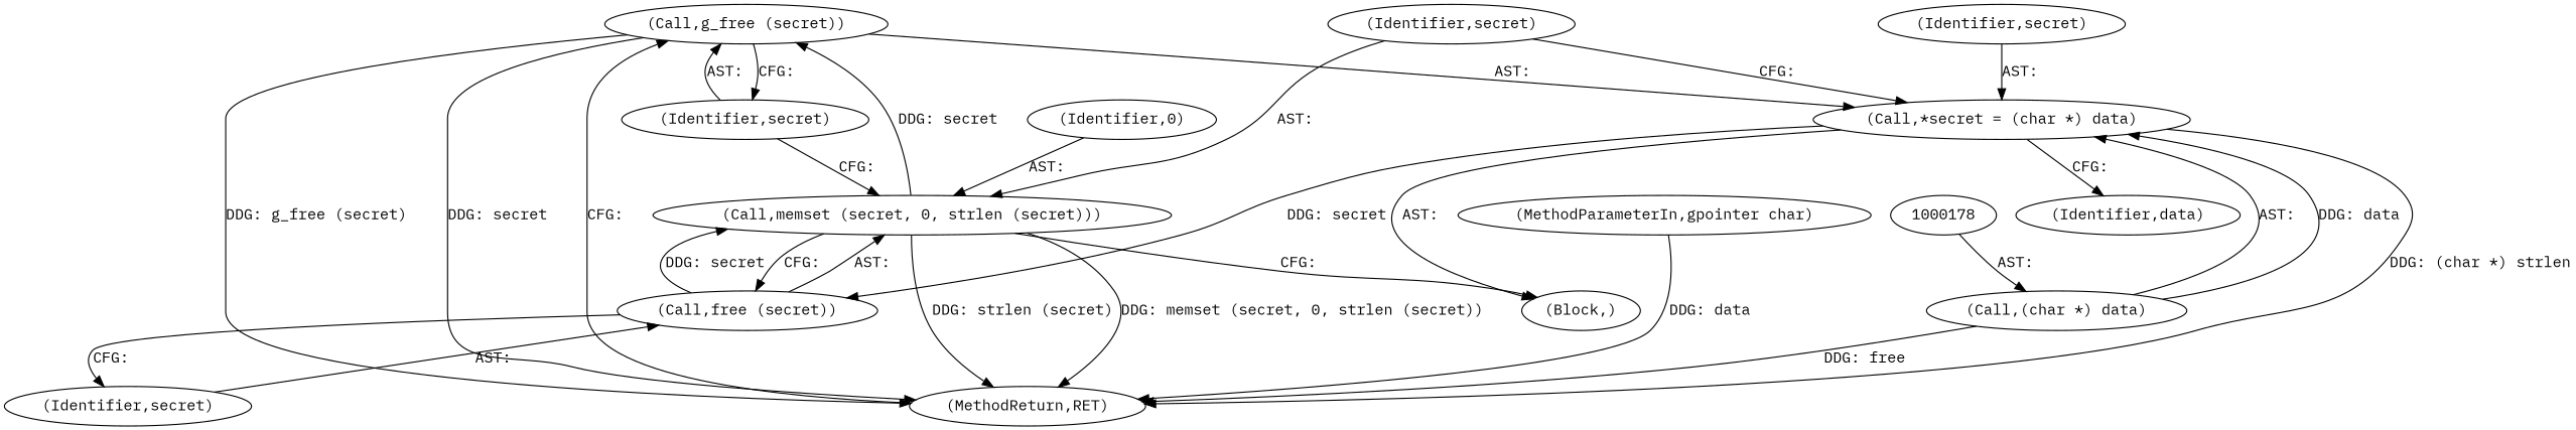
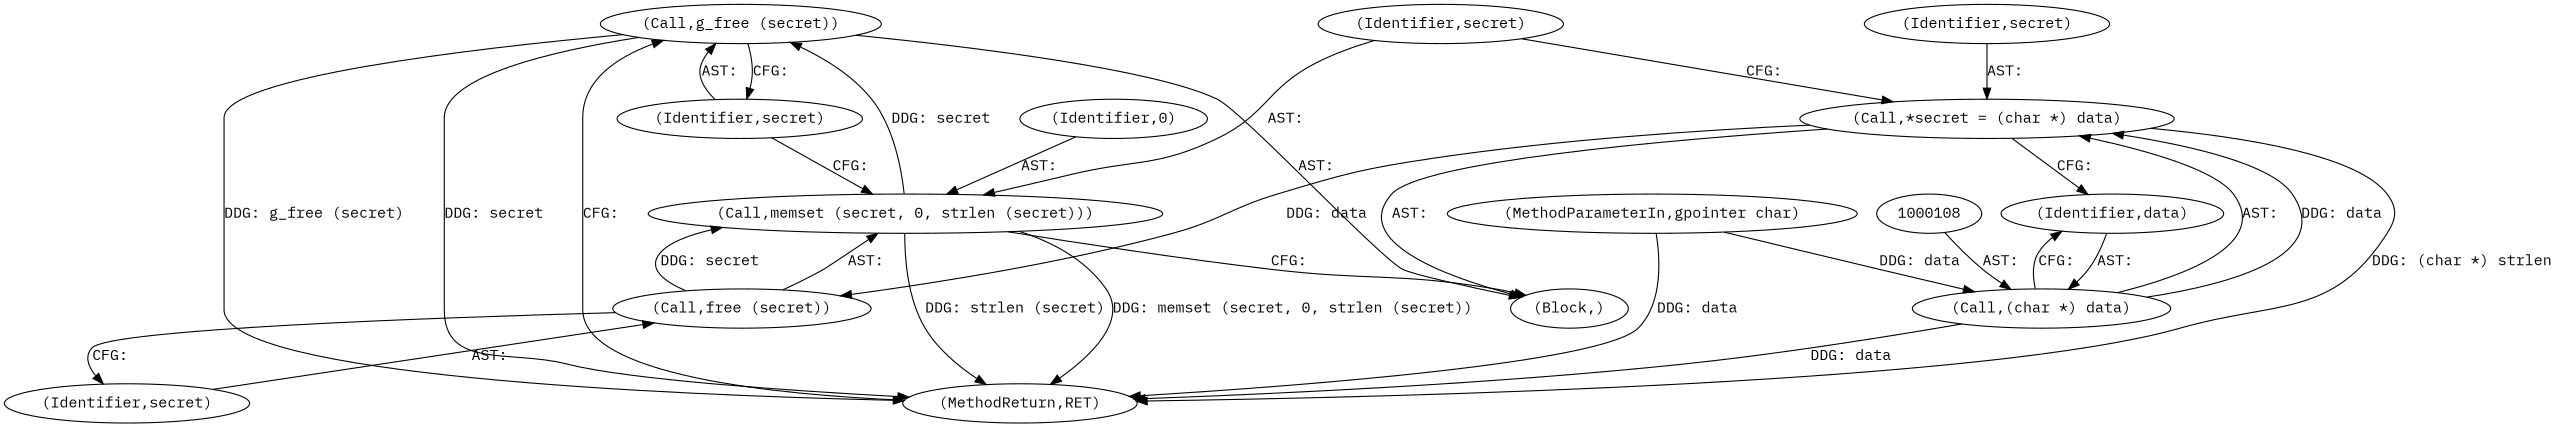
  digraph {
    fontname="IBM Plex Mono"
    node [fontname="IBM Plex Mono"]
    edge [fontname="IBM Plex Mono"]
    n1 [label="(Call,g_free (secret))"]
    n2 [label="(Identifier,secret)"]
    n3 [label="(MethodReturn,RET)"]
    n4 [label="(Block,)"]
    n5 [label="(Call,memset (secret, 0, strlen (secret)))"]
    n6 [label="(Call,free (secret))"]
    n7 [label="(Identifier,secret)"]
    n8 [label="(Call,*secret = (char *) data)"]
    n9 [label="(Identifier,data)"]
    n10 [label="(Call,(char *) data)"]
    n11 [label="(MethodParameterIn,gpointer char)"]
    n12 [label="(Identifier,secret)"]
    n13 [label="(Identifier,0)"]
    n14 [label="(Identifier,secret)"]
-   1000108 [label=1000178]
+   1000108
    n1 -> n2 [label="CFG: "]
    n1 -> n3 [label="DDG: g_free (secret)"]
    n1 -> n3 [label="DDG: secret"]
-   n1 -> n8 [label="AST: "]
+   n1 -> n4 [label="AST: "]
    n2 -> n1 [label="AST: "]
    n2 -> n5 [label="CFG: "]
    n3 -> n1 [label="CFG: "]
    n5 -> n1 [label="DDG: secret"]
    n5 -> n3 [label="DDG: strlen (secret)"]
    n5 -> n3 [label="DDG: memset (secret, 0, strlen (secret))"]
    n5 -> n4 [label="CFG: "]
-   n5 -> n6 [label="CFG: "]
    n6 -> n5 [label="AST: "]
    n6 -> n5 [label="DDG: secret"]
    n6 -> n7 [label="CFG: "]
    n7 -> n6 [label="AST: "]
    n8 -> n3 [label="DDG: (char *) strlen"]
    n8 -> n4 [label="AST: "]
-   n8 -> n6 [label="DDG: secret"]
+   n8 -> n6 [label="DDG: data"]
    n8 -> n9 [label="CFG: "]
-   n10 -> n3 [label="DDG: free"]
+   n9 -> n10 [label="AST: "]
+   n10 -> n3 [label="DDG: data"]
    n10 -> n8 [label="AST: "]
    n10 -> n8 [label="DDG: data"]
+   n10 -> n9 [label="CFG: "]
    n11 -> n3 [label="DDG: data"]
+   n11 -> n10 [label="DDG: data"]
    n12 -> n8 [label="AST: "]
    n13 -> n5 [label="AST: "]
    n14 -> n5 [label="AST: "]
    n14 -> n8 [label="CFG: "]
    1000108 -> n10 [label="AST: "]
  }
